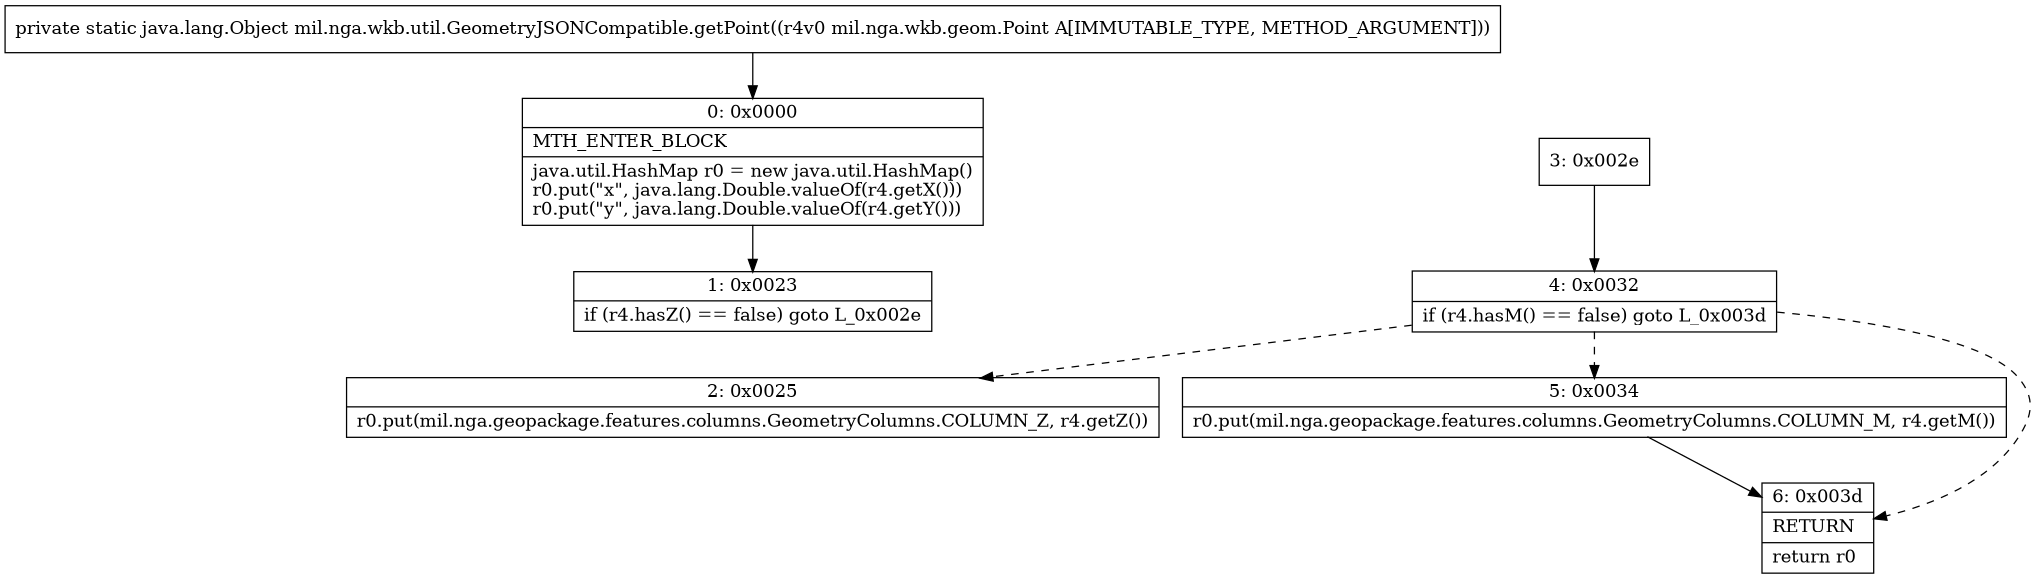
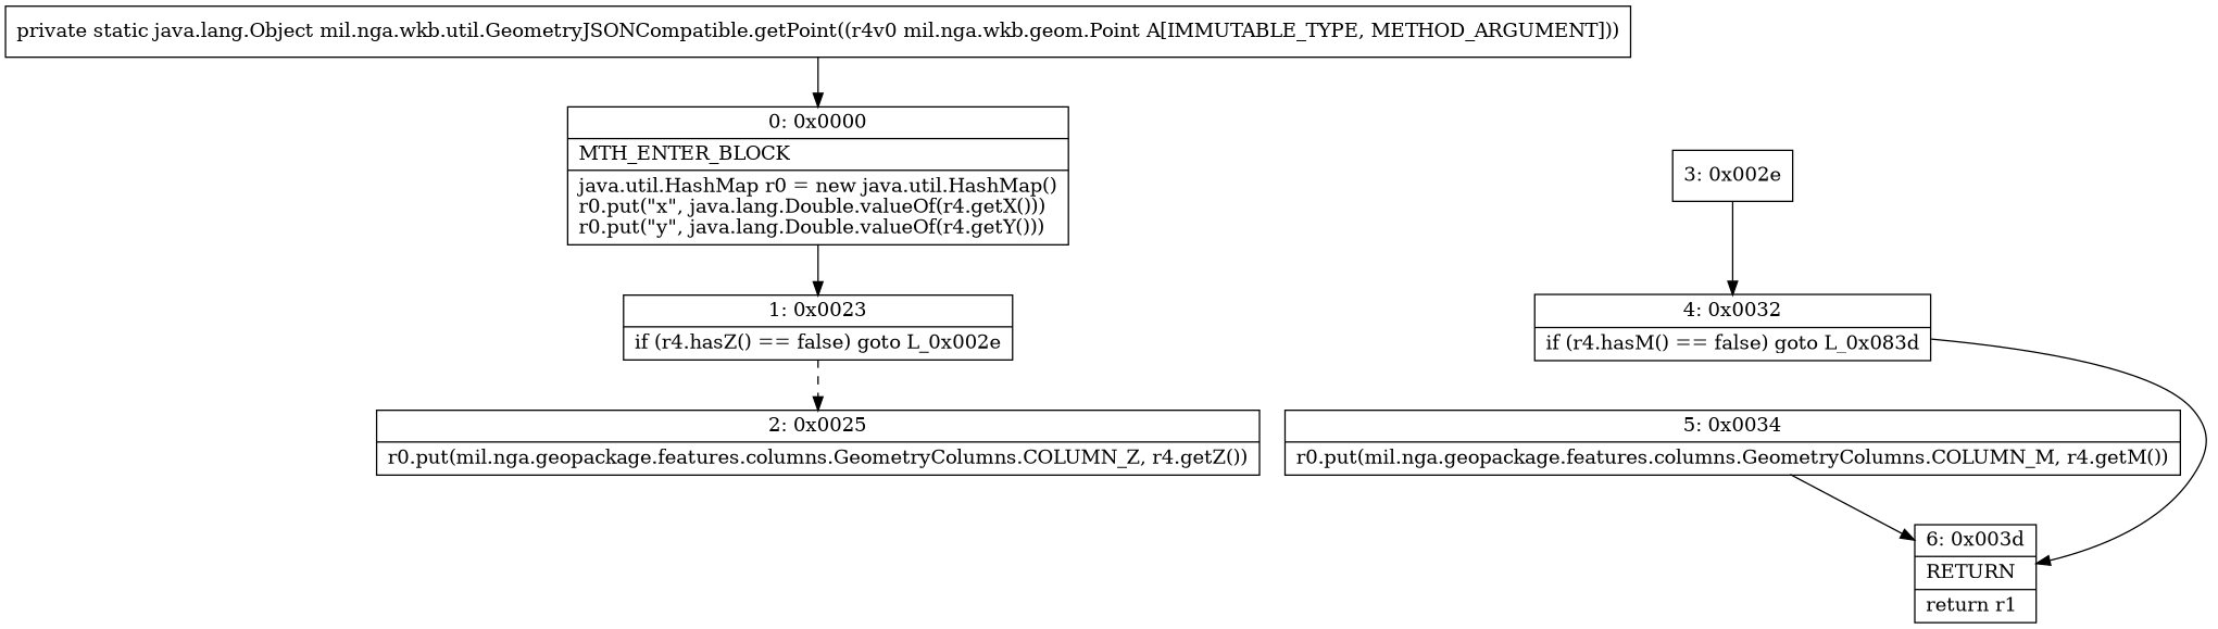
  digraph {
    node [shape=record]
    n1 [label="{0\:\ 0x0000|MTH_ENTER_BLOCK\l|java.util.HashMap r0 = new java.util.HashMap()\lr0.put(\"x\", java.lang.Double.valueOf(r4.getX()))\lr0.put(\"y\", java.lang.Double.valueOf(r4.getY()))\l}"]
    n2 [label="{1\:\ 0x0023|if (r4.hasZ() == false) goto L_0x002e\l}"]
    n3 [label="{2\:\ 0x0025|r0.put(mil.nga.geopackage.features.columns.GeometryColumns.COLUMN_Z, r4.getZ())\l}"]
    n4 [label="{3\:\ 0x002e}"]
-   n5 [label="{4\:\ 0x0032|if (r4.hasM() == false) goto L_0x003d\l}"]
+   n5 [label="{4\:\ 0x0032|if (r4.hasM() == false) goto L_0x083d\l}"]
    n6 [label="{5\:\ 0x0034|r0.put(mil.nga.geopackage.features.columns.GeometryColumns.COLUMN_M, r4.getM())\l}"]
-   n7 [label="{6\:\ 0x003d|RETURN\l|return r0\l}"]
+   n7 [label="{6\:\ 0x003d|RETURN\l|return r1\l}"]
    n8 [label="{private static java.lang.Object mil.nga.wkb.util.GeometryJSONCompatible.getPoint((r4v0 mil.nga.wkb.geom.Point A[IMMUTABLE_TYPE, METHOD_ARGUMENT])) }"]
    n1 -> n2
-   n5 -> n3 [style=dashed]
+   n2 -> n3 [style=dashed]
    n4 -> n5
-   n5 -> n6 [style=dashed]
-   n5 -> n7 [style=dashed]
+   n5 -> n7
    n6 -> n7
    n8 -> n1
  }
